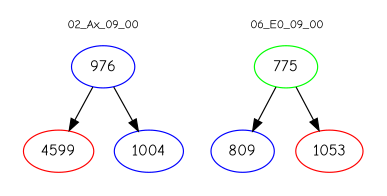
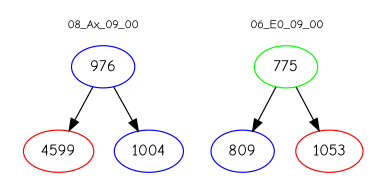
  digraph {
    fontname="Comic Neue"
    node [color=blue fontname="Comic Neue"]
    edge [color=black fontname="Comic Neue"]
    n1 [label=976]
    n2 [color=red label=4599]
    n3 [label=1004]
    n4 [color=green label=775]
    n5 [label=809]
    n6 [color=red label=1053]
    subgraph cluster_1 {
      color=white
      fontsize=10
-     label="02_Ax_09_00"
+     label="08_Ax_09_00"
      n1
      n2
      n3
    }
    subgraph cluster_2 {
      color=white
      fontsize=10
      label="06_E0_09_00"
      n4
      n5
      n6
    }
    n1 -> n2
    n1 -> n3
    n4 -> n5
    n4 -> n6
  }
